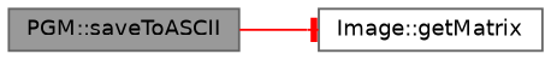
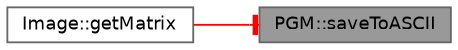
  digraph {
    rankdir=LR
    node [fontname=Helvetica fontsize=10 shape=box style=filled]
    n1 [color=gray40 fillcolor=grey60 fontcolor=black height=0.2 label="PGM::saveToASCII" width=0.4]
    n2 [color=grey40 fillcolor=white height=0.2 label="Image::getMatrix" width=0.4]
-   n1 -> n2 [color=red fontname=Helvetica fontsize=10 labelfontname=Helvetica labelfontsize=10 style=solid arrowhead=tee]
+   n2 -> n1 [color=red fontname=Helvetica fontsize=10 labelfontname=Helvetica labelfontsize=10 style=solid arrowhead=tee]
  }
